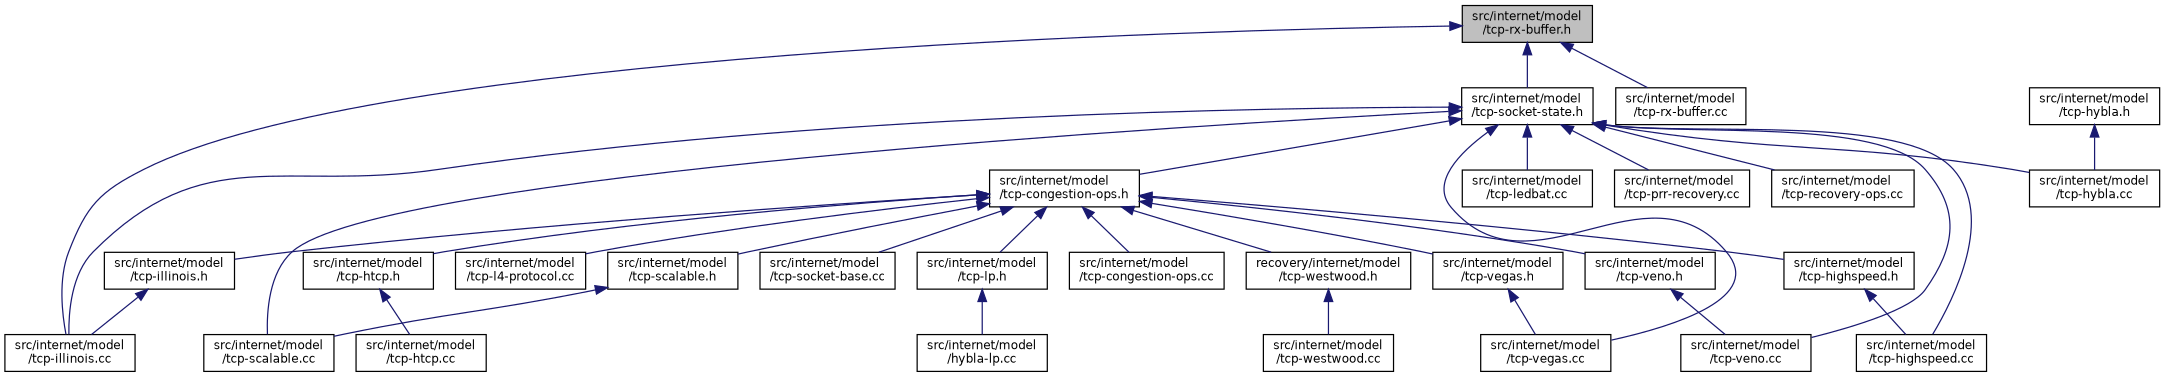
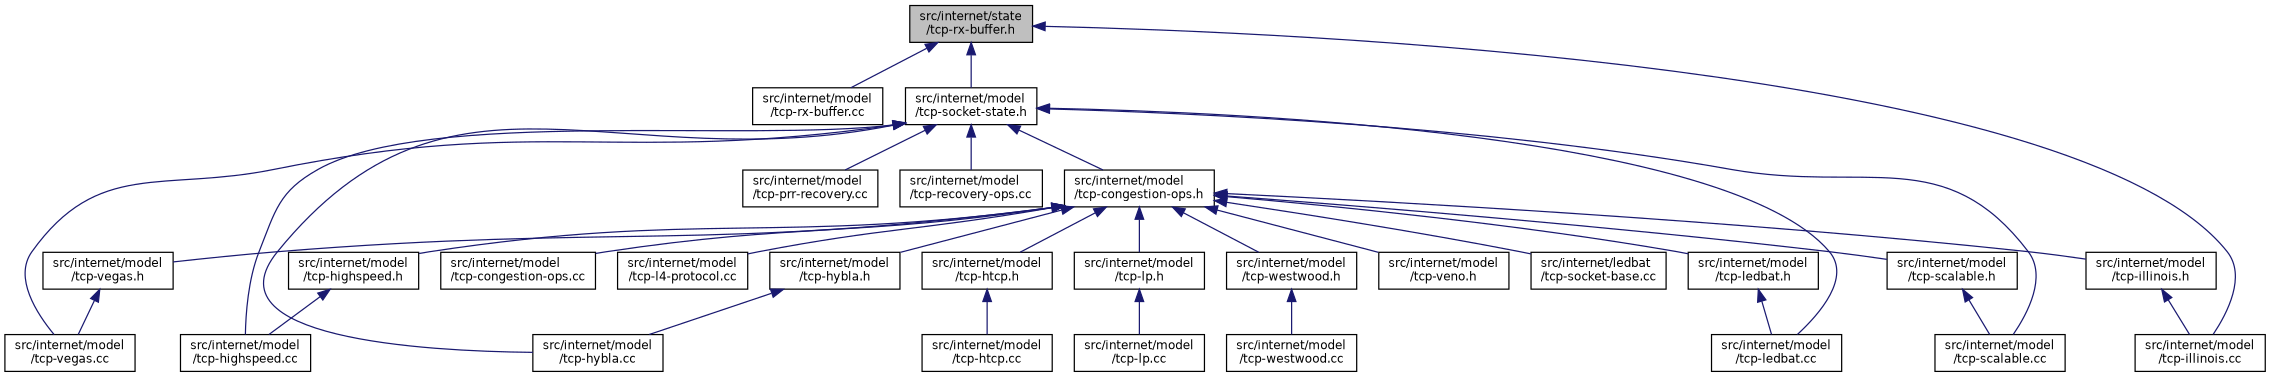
  digraph {
    node [color=black fillcolor=white fontname=Helvetica fontsize=10 shape=record style=filled]
    edge [color=midnightblue dir=back fontname=Helvetica fontsize=10 labelfontname=Helvetica labelfontsize=10 style=solid]
-   n1 [fillcolor=grey75 fontcolor=black height=0.2 label="src/internet/model\l/tcp-rx-buffer.h" width=0.4]
+   n1 [fillcolor=grey75 fontcolor=black height=0.2 label="src/internet/state\l/tcp-rx-buffer.h" width=0.4]
    n2 [height=0.2 label="src/internet/model\l/tcp-rx-buffer.cc" width=0.4]
    n3 [height=0.2 label="src/internet/model\l/tcp-socket-state.h" width=0.4]
    n4 [height=0.2 label="src/internet/model\l/tcp-illinois.cc" width=0.4]
-   n5 [height=0.2 label="src/internet/model\l/tcp-socket-base.cc" width=0.4]
+   n5 [height=0.2 label="src/internet/ledbat\l/tcp-socket-base.cc" width=0.4]
    n6 [height=0.2 label="src/internet/model\l/tcp-congestion-ops.h" width=0.4]
    n7 [height=0.2 label="src/internet/model\l/tcp-highspeed.cc" width=0.4]
    n8 [height=0.2 label="src/internet/model\l/tcp-hybla.cc" width=0.4]
    n9 [height=0.2 label="src/internet/model\l/tcp-ledbat.cc" width=0.4]
    n10 [height=0.2 label="src/internet/model\l/tcp-scalable.cc" width=0.4]
    n11 [height=0.2 label="src/internet/model\l/tcp-vegas.cc" width=0.4]
-   n12 [height=0.2 label="src/internet/model\l/tcp-veno.cc" width=0.4]
    n13 [height=0.2 label="src/internet/model\l/tcp-prr-recovery.cc" width=0.4]
    n14 [height=0.2 label="src/internet/model\l/tcp-recovery-ops.cc" width=0.4]
    n15 [height=0.2 label="src/internet/model\l/tcp-congestion-ops.cc" width=0.4]
    n16 [height=0.2 label="src/internet/model\l/tcp-highspeed.h" width=0.4]
    n17 [height=0.2 label="src/internet/model\l/tcp-htcp.h" width=0.4]
    n18 [height=0.2 label="src/internet/model\l/tcp-hybla.h" width=0.4]
    n19 [height=0.2 label="src/internet/model\l/tcp-illinois.h" width=0.4]
    n20 [height=0.2 label="src/internet/model\l/tcp-l4-protocol.cc" width=0.4]
+   n21 [height=0.2 label="src/internet/model\l/tcp-ledbat.h" width=0.4]
    n22 [height=0.2 label="src/internet/model\l/tcp-lp.h" width=0.4]
    n23 [height=0.2 label="src/internet/model\l/tcp-scalable.h" width=0.4]
    n24 [height=0.2 label="src/internet/model\l/tcp-vegas.h" width=0.4]
    n25 [height=0.2 label="src/internet/model\l/tcp-veno.h" width=0.4]
-   n26 [height=0.2 label="recovery/internet/model\l/tcp-westwood.h" width=0.4]
+   n26 [height=0.2 label="src/internet/model\l/tcp-westwood.h" width=0.4]
    n27 [height=0.2 label="src/internet/model\l/tcp-htcp.cc" width=0.4]
-   n28 [height=0.2 label="src/internet/model\l/hybla-lp.cc" width=0.4]
+   n28 [height=0.2 label="src/internet/model\l/tcp-lp.cc" width=0.4]
    n29 [height=0.2 label="src/internet/model\l/tcp-westwood.cc" width=0.4]
    n1 -> n2
    n1 -> n3
    n1 -> n4
-   n3 -> n4
    n3 -> n6
    n3 -> n7
    n3 -> n8
    n3 -> n9
    n3 -> n10
    n3 -> n11
-   n3 -> n12
    n3 -> n13
    n3 -> n14
    n6 -> n5
    n6 -> n15
    n6 -> n16
    n6 -> n17
+   n6 -> n18
    n6 -> n19
    n6 -> n20
+   n6 -> n21
    n6 -> n22
    n6 -> n23
    n6 -> n24
    n6 -> n25
    n6 -> n26
    n16 -> n7
    n17 -> n27
    n18 -> n8
    n19 -> n4
+   n21 -> n9
    n22 -> n28
    n23 -> n10
    n24 -> n11
-   n25 -> n12
    n26 -> n29
  }
